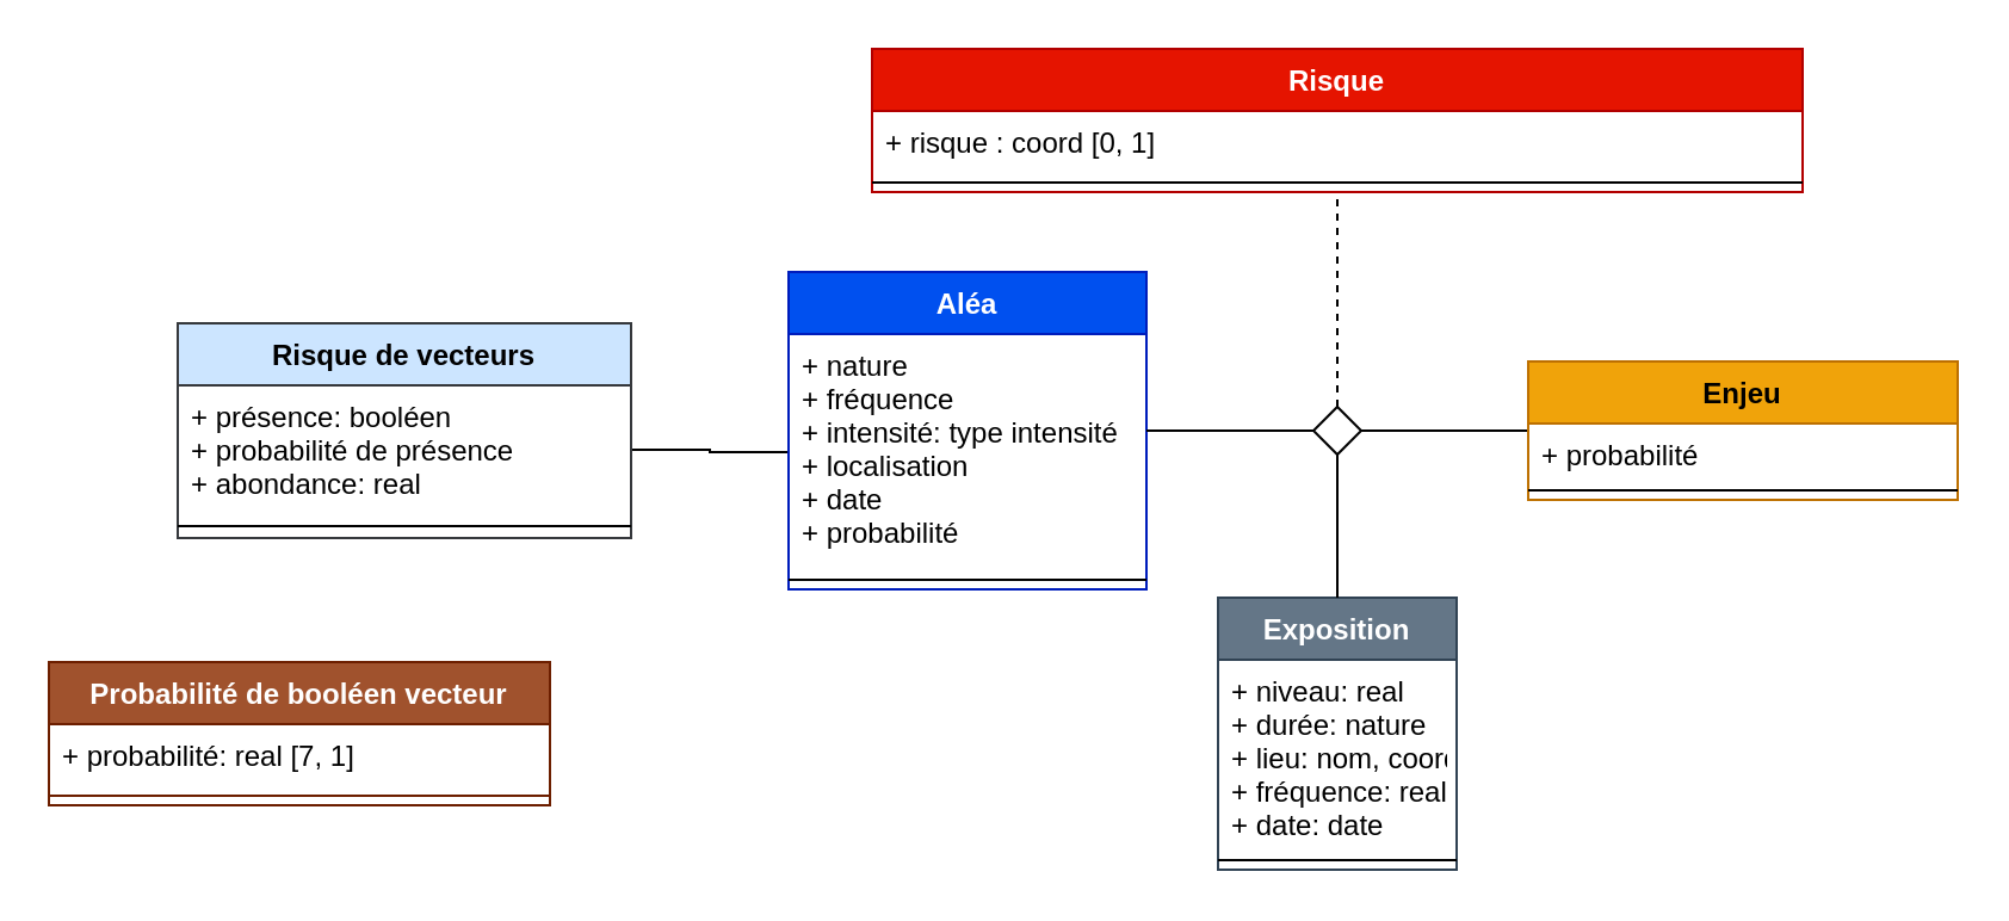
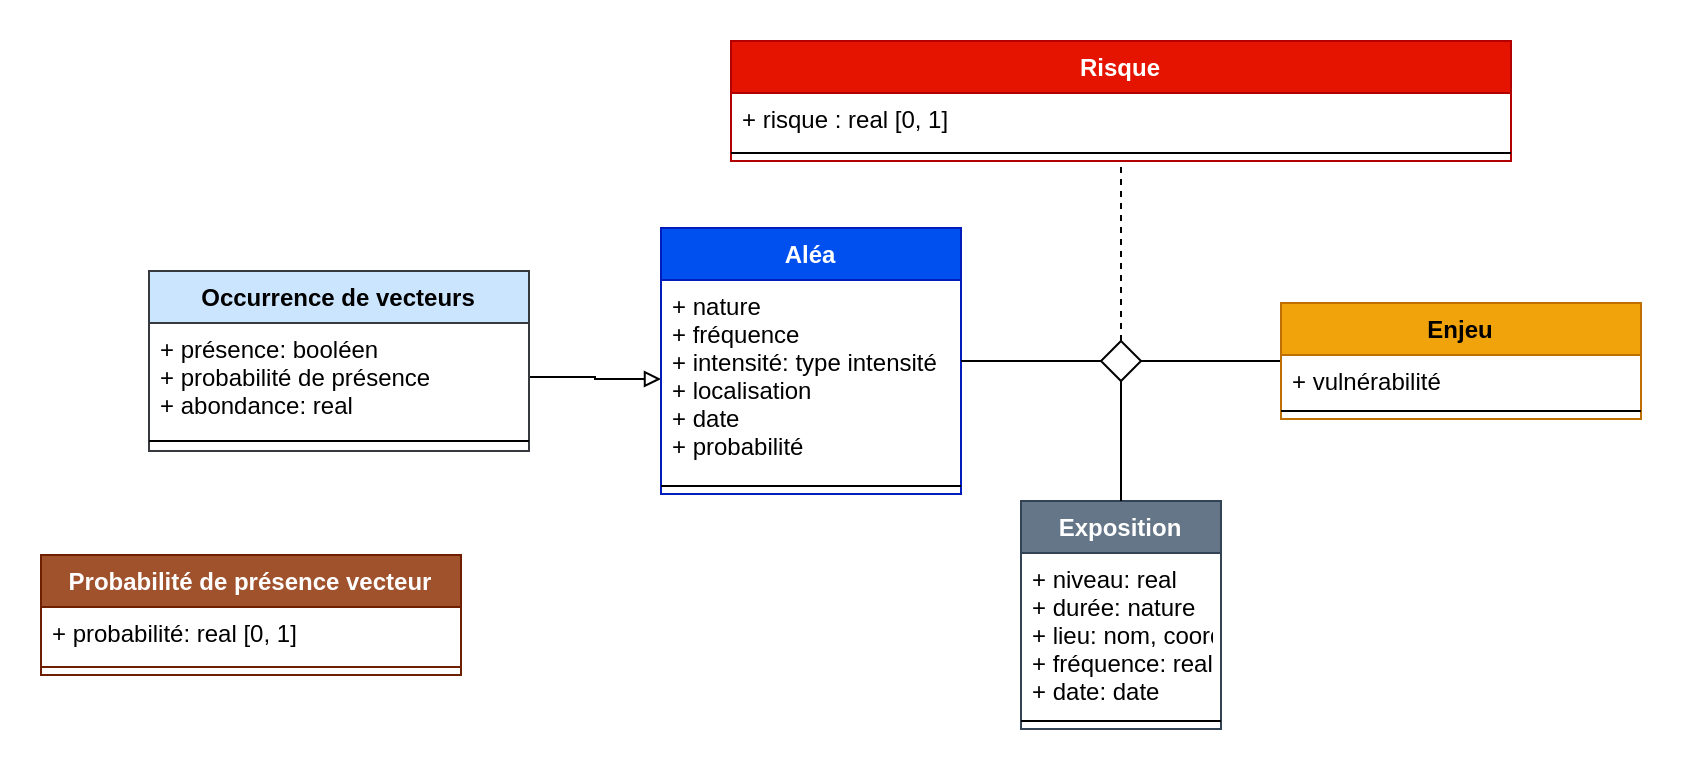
  <mxCell id="0" />
  <mxCell id="1" parent="0" />
- <mxCell id="2" style="edgeStyle=orthogonalEdgeStyle;rounded=0;orthogonalLoop=1;jettySize=auto;html=1;exitX=1;exitY=0.5;exitDx=0;exitDy=0;entryX=0;entryY=0.5;entryDx=0;entryDy=0;endArrow=none;endFill=0;" parent="1" source="4" target="13" edge="1"><mxGeometry relative="1" as="geometry" /></mxCell>
- <mxCell id="3" value="Risque de vecteurs" style="swimlane;fontStyle=1;align=center;verticalAlign=top;childLayout=stackLayout;horizontal=1;startSize=26;horizontalStack=0;resizeParent=1;resizeParentMax=0;resizeLast=0;collapsible=1;marginBottom=0;fillColor=#cce5ff;strokeColor=#36393d;" parent="1" vertex="1"><mxGeometry x="74" y="135" width="190" height="90" as="geometry" /></mxCell>
+ <mxCell id="2" style="edgeStyle=orthogonalEdgeStyle;rounded=0;orthogonalLoop=1;jettySize=auto;html=1;exitX=1;exitY=0.5;exitDx=0;exitDy=0;entryX=0;entryY=0.5;entryDx=0;entryDy=0;endArrow=block;endFill=0;" parent="1" source="4" target="13" edge="1"><mxGeometry relative="1" as="geometry" /></mxCell>
+ <mxCell id="3" value="Occurrence de vecteurs" style="swimlane;fontStyle=1;align=center;verticalAlign=top;childLayout=stackLayout;horizontal=1;startSize=26;horizontalStack=0;resizeParent=1;resizeParentMax=0;resizeLast=0;collapsible=1;marginBottom=0;fillColor=#cce5ff;strokeColor=#36393d;" parent="1" vertex="1"><mxGeometry x="74" y="135" width="190" height="90" as="geometry" /></mxCell>
  <mxCell id="4" value="+ présence: booléen&#10;+ probabilité de présence&#10;+ abondance: real" style="text;strokeColor=none;fillColor=none;align=left;verticalAlign=top;spacingLeft=4;spacingRight=4;overflow=hidden;rotatable=0;points=[[0,0.5],[1,0.5]];portConstraint=eastwest;" parent="3" vertex="1"><mxGeometry y="26" width="190" height="54" as="geometry" /></mxCell>
  <mxCell id="5" value="" style="line;strokeWidth=1;fillColor=none;align=left;verticalAlign=middle;spacingTop=-1;spacingLeft=3;spacingRight=3;rotatable=0;labelPosition=right;points=[];portConstraint=eastwest;" parent="3" vertex="1"><mxGeometry y="80" width="190" height="10" as="geometry" /></mxCell>
- <mxCell id="6" value="Probabilité de booléen vecteur" style="swimlane;fontStyle=1;align=center;verticalAlign=top;childLayout=stackLayout;horizontal=1;startSize=26;horizontalStack=0;resizeParent=1;resizeParentMax=0;resizeLast=0;collapsible=1;marginBottom=0;whiteSpace=wrap;html=1;fillColor=#a0522d;strokeColor=#6D1F00;fontColor=#ffffff;" parent="1" vertex="1"><mxGeometry x="20" y="277" width="210" height="60" as="geometry" /></mxCell>
- <mxCell id="7" value="+ probabilité: real [7, 1]" style="text;strokeColor=none;fillColor=none;align=left;verticalAlign=top;spacingLeft=4;spacingRight=4;overflow=hidden;rotatable=0;points=[[0,0.5],[1,0.5]];portConstraint=eastwest;whiteSpace=wrap;html=1;" parent="6" vertex="1"><mxGeometry y="26" width="210" height="26" as="geometry" /></mxCell>
+ <mxCell id="6" value="Probabilité de présence vecteur" style="swimlane;fontStyle=1;align=center;verticalAlign=top;childLayout=stackLayout;horizontal=1;startSize=26;horizontalStack=0;resizeParent=1;resizeParentMax=0;resizeLast=0;collapsible=1;marginBottom=0;whiteSpace=wrap;html=1;fillColor=#a0522d;strokeColor=#6D1F00;fontColor=#ffffff;" parent="1" vertex="1"><mxGeometry x="20" y="277" width="210" height="60" as="geometry" /></mxCell>
+ <mxCell id="7" value="+ probabilité: real [0, 1]" style="text;strokeColor=none;fillColor=none;align=left;verticalAlign=top;spacingLeft=4;spacingRight=4;overflow=hidden;rotatable=0;points=[[0,0.5],[1,0.5]];portConstraint=eastwest;whiteSpace=wrap;html=1;" parent="6" vertex="1"><mxGeometry y="26" width="210" height="26" as="geometry" /></mxCell>
  <mxCell id="8" value="" style="line;strokeWidth=1;fillColor=none;align=left;verticalAlign=middle;spacingTop=-1;spacingLeft=3;spacingRight=3;rotatable=0;labelPosition=right;points=[];portConstraint=eastwest;strokeColor=inherit;" parent="6" vertex="1"><mxGeometry y="52" width="210" height="8" as="geometry" /></mxCell>
  <mxCell id="9" value="Exposition" style="swimlane;fontStyle=1;align=center;verticalAlign=top;childLayout=stackLayout;horizontal=1;startSize=26;horizontalStack=0;resizeParent=1;resizeParentMax=0;resizeLast=0;collapsible=1;marginBottom=0;fillColor=#647687;strokeColor=#314354;fontColor=#ffffff;" parent="1" vertex="1"><mxGeometry x="510" y="250" width="100" height="114" as="geometry"><mxRectangle x="600" y="310" width="90" height="26" as="alternateBounds" /></mxGeometry></mxCell>
  <mxCell id="10" value="+ niveau: real&#10;+ durée: nature&#10;+ lieu: nom, coord.&#10;+ fréquence: real&#10;+ date: date" style="text;align=left;verticalAlign=top;spacingLeft=4;spacingRight=4;overflow=hidden;rotatable=0;points=[[0,0.5],[1,0.5]];portConstraint=eastwest;" parent="9" vertex="1"><mxGeometry y="26" width="100" height="80" as="geometry" /></mxCell>
  <mxCell id="11" value="" style="line;strokeWidth=1;fillColor=none;align=left;verticalAlign=middle;spacingTop=-1;spacingLeft=3;spacingRight=3;rotatable=0;labelPosition=right;points=[];portConstraint=eastwest;" parent="9" vertex="1"><mxGeometry y="106" width="100" height="8" as="geometry" /></mxCell>
  <mxCell id="12" value="Aléa" style="swimlane;fontStyle=1;align=center;verticalAlign=top;childLayout=stackLayout;horizontal=1;startSize=26;horizontalStack=0;resizeParent=1;resizeParentMax=0;resizeLast=0;collapsible=1;marginBottom=0;fillColor=#0050ef;strokeColor=#001DBC;fontColor=#ffffff;" parent="1" vertex="1"><mxGeometry x="330" y="113.5" width="150" height="133" as="geometry" /></mxCell>
  <mxCell id="13" value="+ nature&#10;+ fréquence&#10;+ intensité: type intensité&#10;+ localisation&#10;+ date&#10;+ probabilité" style="text;strokeColor=none;fillColor=none;align=left;verticalAlign=top;spacingLeft=4;spacingRight=4;overflow=hidden;rotatable=0;points=[[0,0.5],[1,0.5]];portConstraint=eastwest;" parent="12" vertex="1"><mxGeometry y="26" width="150" height="99" as="geometry" /></mxCell>
  <mxCell id="14" value="" style="line;strokeWidth=1;fillColor=none;align=left;verticalAlign=middle;spacingTop=-1;spacingLeft=3;spacingRight=3;rotatable=0;labelPosition=right;points=[];portConstraint=eastwest;" parent="12" vertex="1"><mxGeometry y="125" width="150" height="8" as="geometry" /></mxCell>
  <mxCell id="15" style="edgeStyle=orthogonalEdgeStyle;rounded=0;orthogonalLoop=1;jettySize=auto;html=1;exitX=0.5;exitY=0;exitDx=0;exitDy=0;endArrow=none;endFill=0;dashed=1;entryX=0.5;entryY=1;entryDx=0;entryDy=0;" parent="1" source="18" target="20" edge="1"><mxGeometry relative="1" as="geometry"><mxPoint x="342" y="20" as="targetPoint" /></mxGeometry></mxCell>
  <mxCell id="16" style="edgeStyle=elbowEdgeStyle;rounded=0;orthogonalLoop=1;jettySize=auto;html=1;exitX=1;exitY=0.5;exitDx=0;exitDy=0;endArrow=none;endFill=0;entryX=0;entryY=0.5;entryDx=0;entryDy=0;" parent="1" source="18" target="23" edge="1"><mxGeometry relative="1" as="geometry" /></mxCell>
  <mxCell id="17" style="edgeStyle=orthogonalEdgeStyle;rounded=0;orthogonalLoop=1;jettySize=auto;html=1;endArrow=none;endFill=0;" parent="1" source="18" target="12" edge="1"><mxGeometry relative="1" as="geometry"><mxPoint x="500" y="200" as="targetPoint" /></mxGeometry></mxCell>
  <mxCell id="18" value="" style="rhombus;aspect=fixed;" parent="1" vertex="1"><mxGeometry x="550" y="170" width="20" height="20" as="geometry" /></mxCell>
  <mxCell id="19" value="" style="endArrow=none;html=1;rounded=0;align=center;verticalAlign=bottom;labelBackgroundColor=none;entryX=0.5;entryY=0;entryDx=0;entryDy=0;edgeStyle=elbowEdgeStyle;elbow=vertical;" parent="1" source="18" target="9" edge="1"><mxGeometry relative="1" as="geometry"><mxPoint x="412" y="110" as="targetPoint" /></mxGeometry></mxCell>
  <mxCell id="20" value="Risque" style="swimlane;fontStyle=1;align=center;verticalAlign=top;childLayout=stackLayout;horizontal=1;startSize=26;horizontalStack=0;resizeParent=1;resizeParentMax=0;resizeLast=0;collapsible=1;marginBottom=0;fillColor=#e51400;strokeColor=#B20000;fontColor=#ffffff;" parent="1" vertex="1"><mxGeometry x="365" y="20" width="390" height="60" as="geometry" /></mxCell>
- <mxCell id="21" value="+ risque : coord [0, 1]" style="text;strokeColor=none;fillColor=none;align=left;verticalAlign=top;spacingLeft=4;spacingRight=4;overflow=hidden;rotatable=0;points=[[0,0.5],[1,0.5]];portConstraint=eastwest;" parent="20" vertex="1"><mxGeometry y="26" width="390" height="26" as="geometry" /></mxCell>
+ <mxCell id="21" value="+ risque : real [0, 1]" style="text;strokeColor=none;fillColor=none;align=left;verticalAlign=top;spacingLeft=4;spacingRight=4;overflow=hidden;rotatable=0;points=[[0,0.5],[1,0.5]];portConstraint=eastwest;" parent="20" vertex="1"><mxGeometry y="26" width="390" height="26" as="geometry" /></mxCell>
  <mxCell id="22" value="" style="line;strokeWidth=1;fillColor=none;align=left;verticalAlign=middle;spacingTop=-1;spacingLeft=3;spacingRight=3;rotatable=0;labelPosition=right;points=[];portConstraint=eastwest;" parent="20" vertex="1"><mxGeometry y="52" width="390" height="8" as="geometry" /></mxCell>
  <mxCell id="23" value="Enjeu" style="swimlane;fontStyle=1;align=center;verticalAlign=top;childLayout=stackLayout;horizontal=1;startSize=26;horizontalStack=0;resizeParent=1;resizeParentMax=0;resizeLast=0;collapsible=1;marginBottom=0;fillColor=#f0a30a;strokeColor=#BD7000;fontColor=#000000;" parent="1" vertex="1"><mxGeometry x="640" y="151" width="180" height="58" as="geometry" /></mxCell>
- <mxCell id="24" value="+ probabilité " style="text;strokeColor=none;fillColor=none;align=left;verticalAlign=top;spacingLeft=4;spacingRight=4;overflow=hidden;rotatable=0;points=[[0,0.5],[1,0.5]];portConstraint=eastwest;" parent="23" vertex="1"><mxGeometry y="26" width="180" height="24" as="geometry" /></mxCell>
+ <mxCell id="24" value="+ vulnérabilité " style="text;strokeColor=none;fillColor=none;align=left;verticalAlign=top;spacingLeft=4;spacingRight=4;overflow=hidden;rotatable=0;points=[[0,0.5],[1,0.5]];portConstraint=eastwest;" parent="23" vertex="1"><mxGeometry y="26" width="180" height="24" as="geometry" /></mxCell>
  <mxCell id="25" value="" style="line;strokeWidth=1;fillColor=none;align=left;verticalAlign=middle;spacingTop=-1;spacingLeft=3;spacingRight=3;rotatable=0;labelPosition=right;points=[];portConstraint=eastwest;" parent="23" vertex="1"><mxGeometry y="50" width="180" height="8" as="geometry" /></mxCell>
